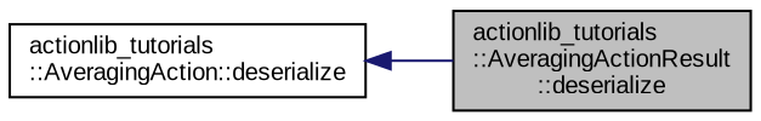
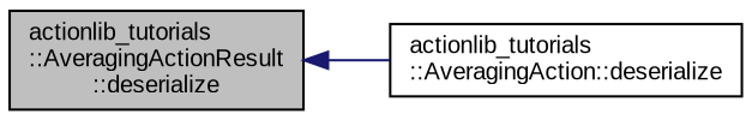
  digraph {
    rankdir=LR
    fontname="Liberation Sans"
    node [color=black fontname="Liberation Sans" fontsize=10 shape=record style=filled]
    n1 [fillcolor=grey75 fontcolor=black height=0.2 label="actionlib_tutorials\l::AveragingActionResult\l::deserialize" width=0.4]
    n2 [fillcolor=white height=0.2 label="actionlib_tutorials\l::AveragingAction::deserialize" width=0.4]
-   n2 -> n1 [color=midnightblue dir=back fontname="Liberation Sans" fontsize=10 labelfontname=Helvetica labelfontsize=10 style=solid]
+   n1 -> n2 [color=midnightblue dir=back fontname="Liberation Sans" fontsize=10 labelfontname=Helvetica labelfontsize=10 style=solid]
  }
